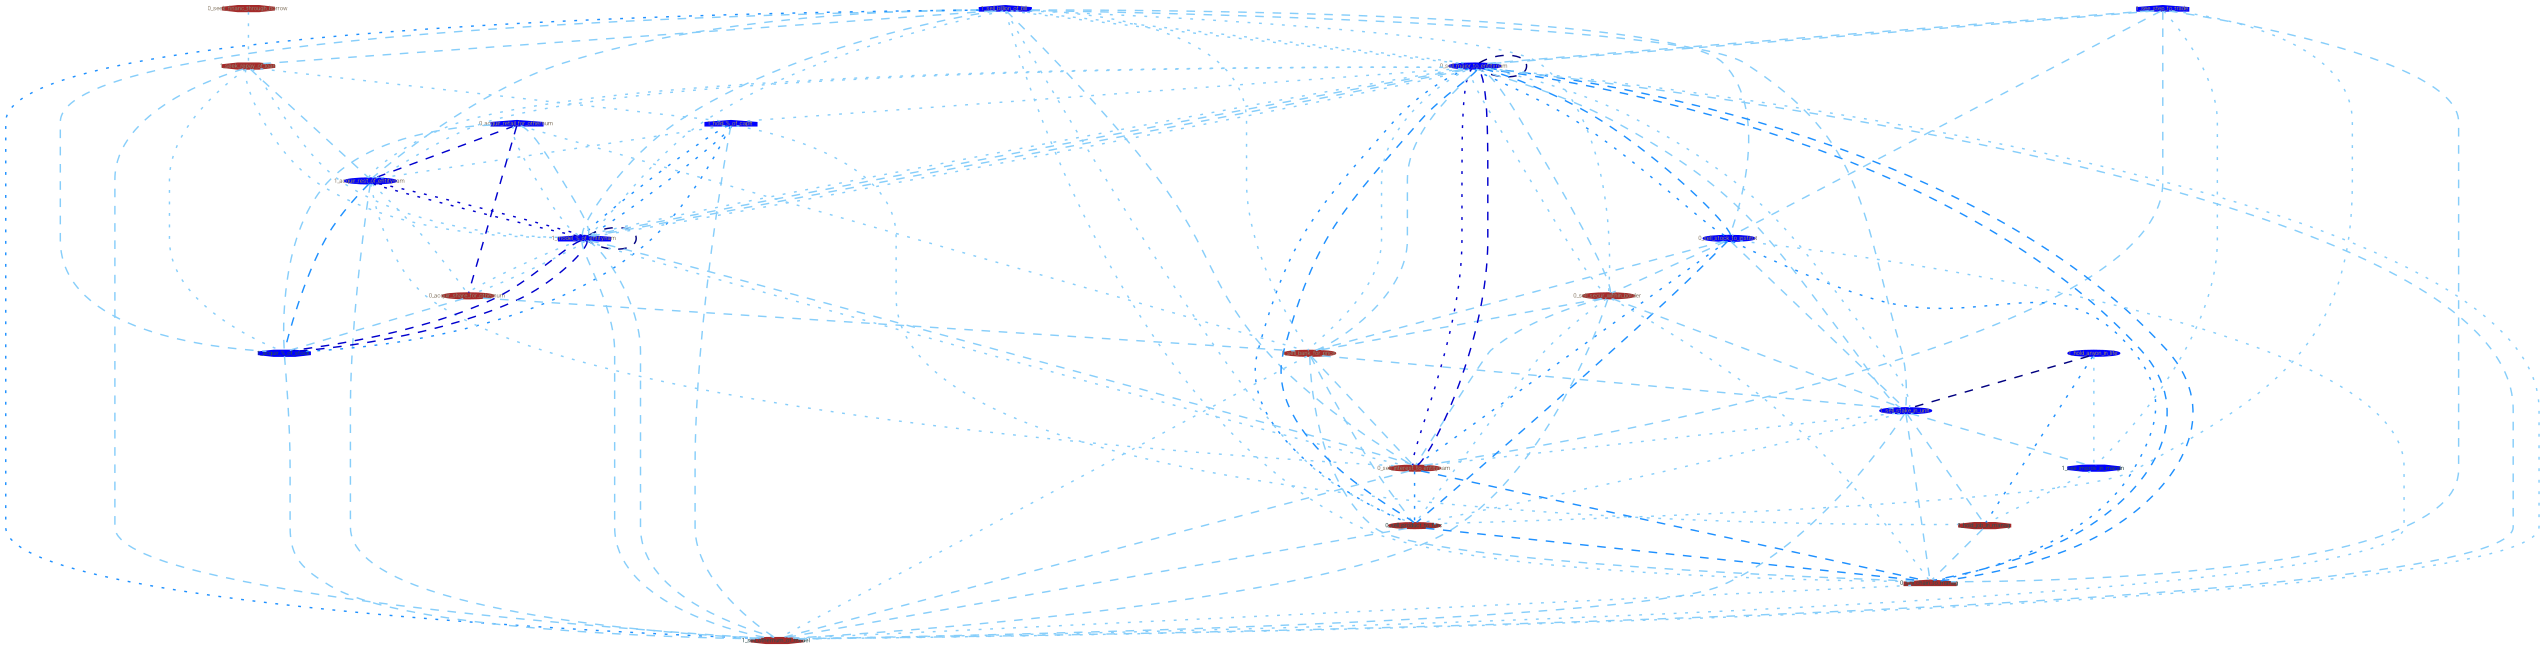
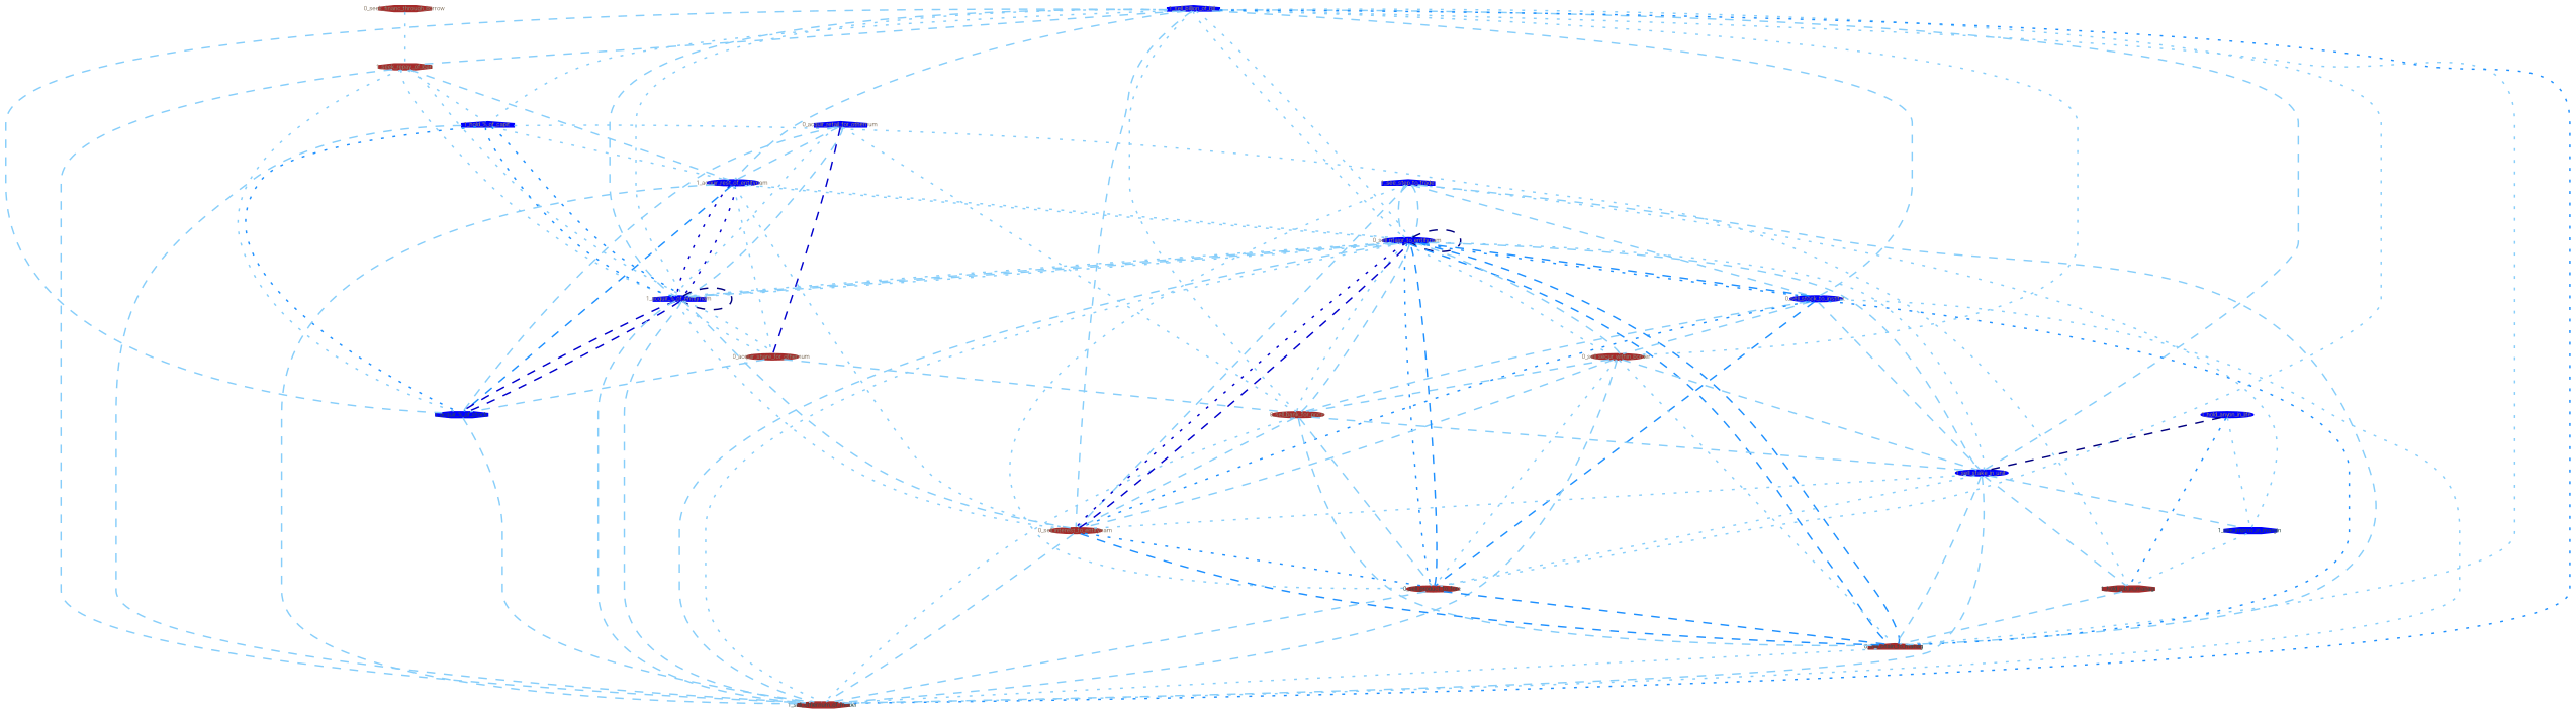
  graph {
    fontname=Roboto
    node [color=blue fixedsize=true fontcolor="#8b7d6b" fontname=Roboto fontsize=4 shape=ellipse style=filled]
    edge [color="#87cefa" fontname=Roboto style=dashed w=1]
    "1_see_step_to_trade " [height=.06 shape=house width=.5]
    "1_sell_billion_of_bill " [height=.06 shape=house width=.5]
    "0_seek_financ_through_borrow " [color=brown height=.06 shape=octagon width=.5]
    "1_seek_repay_of_loan " [color=brown height=.06 shape=octagon width=.5]
    "1_hold_anyon_in_life " [height=.06 width=.5]
    "1_hold_%_of_capit " [height=.06 shape=house width=.5]
    "0_acquir_retail_for_othernum " [height=.06 shape=house width=.5]
    "1_acquir_rest_of_entitynam " [height=.06 width=.5]
-   "1_acquir_%_of_entitynam " [height=.06 shape=house width=.5 label="1_model_%_of_entitynam"]
+   "1_acquir_%_of_entitynam " [height=.06 shape=house width=.5]
    "0_sell_major_to_entitynam " [height=.06 width=.5]
    "0_sell_stock_to_institut " [height=.06 width=.5]
    "0_acquir_share_for_othernum " [color=brown height=.06 width=.5]
    "0_sell_secur_within_border " [color=brown height=.06 width=.5]
    "0_sell_bank_for_price " [color=brown height=.06 width=.5]
    "1_sell_stake_in_unit " [height=.06 width=.5]
    "0_sell_interest_to_entitynam " [color=brown height=.06 width=.5]
    "1_see_improv_in_margin " [fontcolor="#2f4f4f" height=.06 shape=octagon width=.5]
    "0_sell_product_to_forc " [color=brown fontcolor="#2f4f4f" height=.06 width=.5]
    "0_sell_chain_to_manag " [color=brown fontcolor="#2f4f4f" height=.06 shape=house width=.5]
    "1_acquir_%_of_stock " [fontcolor="#2f4f4f" height=.06 shape=octagon width=.5]
    "1_sell_othernum_of_model " [color=brown fontcolor="#2f4f4f" height=.06 shape=octagon width=.5]
    "1_hold_job_in_manag " [color=brown fontcolor="#2f4f4f" height=.06 shape=octagon width=.5]
    subgraph sub_1 {
      "1_see_step_to_trade "
      "1_sell_billion_of_bill "
      "0_seek_financ_through_borrow "
      "1_seek_repay_of_loan "
      "1_hold_anyon_in_life "
      "1_hold_%_of_capit "
      "0_acquir_retail_for_othernum "
      "1_acquir_rest_of_entitynam "
      "1_acquir_%_of_entitynam "
      "0_sell_major_to_entitynam "
      "0_sell_stock_to_institut "
      "0_acquir_share_for_othernum "
      "0_sell_secur_within_border "
      "0_sell_bank_for_price "
      "1_sell_stake_in_unit "
      "0_sell_interest_to_entitynam "
    }
    subgraph sub_2 {
      "0_sell_major_to_entitynam "
    }
    "1_see_step_to_trade " -- "0_sell_major_to_entitynam "
    "1_see_step_to_trade " -- "0_sell_major_to_entitynam "
    "1_see_step_to_trade " -- "0_sell_stock_to_institut "
    "1_see_step_to_trade " -- "0_sell_interest_to_entitynam "
    "1_see_step_to_trade " -- "1_see_improv_in_margin " [style=dotted]
    "1_see_step_to_trade " -- "0_sell_product_to_forc " [style=dotted]
    "1_see_step_to_trade " -- "0_sell_chain_to_manag "
    "1_sell_billion_of_bill " -- "1_seek_repay_of_loan "
-   "0_sell_major_to_entitynam " -- "1_hold_%_of_capit " [style=dotted]
+   "1_sell_billion_of_bill " -- "1_hold_%_of_capit " [style=dotted]
    "1_sell_billion_of_bill " -- "1_acquir_rest_of_entitynam "
    "1_sell_billion_of_bill " -- "1_acquir_%_of_entitynam "
    "1_sell_billion_of_bill " -- "1_acquir_%_of_entitynam " [style=dotted]
    "1_sell_billion_of_bill " -- "0_sell_major_to_entitynam " [style=dotted]
    "1_sell_billion_of_bill " -- "0_sell_major_to_entitynam " [style=dotted]
    "1_sell_billion_of_bill " -- "0_sell_stock_to_institut "
    "1_sell_billion_of_bill " -- "0_sell_secur_within_border " [style=dotted]
    "1_sell_billion_of_bill " -- "0_sell_bank_for_price " [style=dotted]
    "1_sell_billion_of_bill " -- "1_sell_stake_in_unit "
    "1_sell_billion_of_bill " -- "0_sell_interest_to_entitynam "
    "1_sell_billion_of_bill " -- "0_sell_product_to_forc " [style=dotted]
    "1_sell_billion_of_bill " -- "0_sell_chain_to_manag " [style=dotted]
    "1_sell_billion_of_bill " -- "1_acquir_%_of_stock "
    "1_sell_billion_of_bill " -- "1_sell_othernum_of_model " [color="#1e90ff" style=dotted w=2]
    "0_seek_financ_through_borrow " -- "1_seek_repay_of_loan " [style=dotted]
    "1_seek_repay_of_loan " -- "1_hold_%_of_capit " [style=dotted]
    "1_seek_repay_of_loan " -- "1_acquir_rest_of_entitynam "
    "1_seek_repay_of_loan " -- "1_acquir_%_of_entitynam " [style=dotted]
    "1_seek_repay_of_loan " -- "1_acquir_%_of_entitynam " [style=dotted]
    "1_seek_repay_of_loan " -- "1_acquir_%_of_stock " [style=dotted]
    "1_seek_repay_of_loan " -- "1_sell_othernum_of_model "
    "1_hold_anyon_in_life " -- "1_sell_stake_in_unit " [color="#000080"]
    "1_hold_anyon_in_life " -- "1_see_improv_in_margin " [style=dotted]
    "1_hold_anyon_in_life " -- "1_hold_job_in_manag " [color="#1e90ff" style=dotted w=2]
    "1_hold_%_of_capit " -- "1_acquir_rest_of_entitynam " [style=dotted]
    "1_hold_%_of_capit " -- "1_acquir_%_of_entitynam " [color="#1e90ff" style=dotted w=2]
    "1_hold_%_of_capit " -- "1_acquir_%_of_entitynam " [color="#1e90ff" style=dotted w=2]
    "1_hold_%_of_capit " -- "1_acquir_%_of_stock " [color="#1e90ff" style=dotted w=2]
    "1_hold_%_of_capit " -- "1_sell_othernum_of_model "
    "1_hold_%_of_capit " -- "1_hold_job_in_manag " [style=dotted]
-   "0_acquir_retail_for_othernum " -- "1_acquir_rest_of_entitynam " [color="#0000cd"]
+   "0_acquir_retail_for_othernum " -- "1_acquir_rest_of_entitynam "
    "0_acquir_retail_for_othernum " -- "1_acquir_%_of_entitynam " [style=dotted]
    "0_acquir_retail_for_othernum " -- "1_acquir_%_of_entitynam "
    "0_acquir_retail_for_othernum " -- "0_acquir_share_for_othernum " [color="#0000cd" w=3]
    "0_acquir_retail_for_othernum " -- "0_sell_bank_for_price " [style=dotted]
    "0_acquir_retail_for_othernum " -- "1_acquir_%_of_stock "
    "1_acquir_rest_of_entitynam " -- "1_acquir_%_of_entitynam " [color="#0000cd" style=dotted w=3]
    "1_acquir_rest_of_entitynam " -- "1_acquir_%_of_entitynam " [color="#0000cd" style=dotted w=3]
    "1_acquir_rest_of_entitynam " -- "0_sell_major_to_entitynam " [style=dotted]
    "1_acquir_rest_of_entitynam " -- "0_sell_major_to_entitynam " [style=dotted]
    "1_acquir_rest_of_entitynam " -- "0_acquir_share_for_othernum " [style=dotted]
    "1_acquir_rest_of_entitynam " -- "0_sell_interest_to_entitynam " [style=dotted]
    "1_acquir_rest_of_entitynam " -- "1_acquir_%_of_stock " [color="#1e90ff" w=2]
    "1_acquir_rest_of_entitynam " -- "1_sell_othernum_of_model "
    "1_acquir_%_of_entitynam " -- "1_acquir_%_of_entitynam " [color="#000080" w=4]
    "1_acquir_%_of_entitynam " -- "0_sell_major_to_entitynam "
    "1_acquir_%_of_entitynam " -- "0_sell_major_to_entitynam "
    "1_acquir_%_of_entitynam " -- "0_sell_major_to_entitynam " [style=dotted]
    "1_acquir_%_of_entitynam " -- "0_acquir_share_for_othernum " [style=dotted]
    "1_acquir_%_of_entitynam " -- "0_acquir_share_for_othernum " [style=dotted]
    "1_acquir_%_of_entitynam " -- "0_sell_interest_to_entitynam " [style=dotted]
    "1_acquir_%_of_entitynam " -- "0_sell_interest_to_entitynam "
    "1_acquir_%_of_entitynam " -- "1_acquir_%_of_stock " [color="#0000cd" w=3]
    "1_acquir_%_of_entitynam " -- "1_acquir_%_of_stock " [color="#0000cd" w=3]
    "1_acquir_%_of_entitynam " -- "1_sell_othernum_of_model "
    "1_acquir_%_of_entitynam " -- "1_sell_othernum_of_model "
    "0_sell_major_to_entitynam " -- "1_acquir_%_of_entitynam " [style=dotted]
    "0_sell_major_to_entitynam " -- "0_sell_major_to_entitynam " [color="#000080" w=4]
    "0_sell_major_to_entitynam " -- "0_sell_stock_to_institut " [color="#1e90ff" style=dotted w=2]
    "0_sell_major_to_entitynam " -- "0_sell_secur_within_border " [style=dotted]
    "0_sell_major_to_entitynam " -- "0_sell_bank_for_price " [style=dotted]
    "0_sell_major_to_entitynam " -- "1_sell_stake_in_unit "
    "0_sell_major_to_entitynam " -- "0_sell_interest_to_entitynam " [color="#0000cd" style=dotted w=3]
    "0_sell_major_to_entitynam " -- "0_sell_product_to_forc " [color="#1e90ff" style=dotted w=2]
    "0_sell_major_to_entitynam " -- "0_sell_chain_to_manag " [color="#1e90ff" w=2]
    "0_sell_major_to_entitynam " -- "0_sell_chain_to_manag " [color="#1e90ff" w=2]
    "0_sell_major_to_entitynam " -- "1_sell_othernum_of_model "
    "0_sell_major_to_entitynam " -- "1_sell_othernum_of_model " [style=dotted]
    "0_sell_stock_to_institut " -- "0_sell_major_to_entitynam " [color="#1e90ff" w=2]
    "0_sell_stock_to_institut " -- "0_sell_secur_within_border "
    "0_sell_stock_to_institut " -- "0_sell_bank_for_price "
    "0_sell_stock_to_institut " -- "1_sell_stake_in_unit "
    "0_sell_stock_to_institut " -- "0_sell_interest_to_entitynam " [color="#1e90ff" style=dotted w=2]
    "0_sell_stock_to_institut " -- "0_sell_product_to_forc " [color="#1e90ff" w=2]
    "0_sell_stock_to_institut " -- "0_sell_chain_to_manag " [color="#1e90ff" style=dotted w=2]
    "0_sell_stock_to_institut " -- "1_sell_othernum_of_model " [style=dotted]
    "0_acquir_share_for_othernum " -- "0_sell_bank_for_price "
    "0_acquir_share_for_othernum " -- "1_acquir_%_of_stock "
    "0_sell_secur_within_border " -- "0_sell_major_to_entitynam "
    "0_sell_secur_within_border " -- "0_sell_bank_for_price "
    "0_sell_secur_within_border " -- "1_sell_stake_in_unit "
    "0_sell_secur_within_border " -- "0_sell_interest_to_entitynam "
    "0_sell_secur_within_border " -- "0_sell_product_to_forc " [style=dotted]
    "0_sell_secur_within_border " -- "0_sell_chain_to_manag " [style=dotted]
    "0_sell_secur_within_border " -- "1_sell_othernum_of_model "
    "0_sell_bank_for_price " -- "0_sell_major_to_entitynam "
    "0_sell_bank_for_price " -- "1_sell_stake_in_unit "
    "0_sell_bank_for_price " -- "0_sell_interest_to_entitynam "
    "0_sell_bank_for_price " -- "0_sell_product_to_forc "
    "0_sell_bank_for_price " -- "0_sell_chain_to_manag "
    "0_sell_bank_for_price " -- "1_sell_othernum_of_model " [style=dotted]
    "1_sell_stake_in_unit " -- "0_sell_major_to_entitynam " [style=dotted]
    "1_sell_stake_in_unit " -- "0_sell_interest_to_entitynam " [style=dotted]
    "1_sell_stake_in_unit " -- "1_see_improv_in_margin "
    "1_sell_stake_in_unit " -- "0_sell_product_to_forc " [style=dotted]
    "1_sell_stake_in_unit " -- "0_sell_chain_to_manag "
    "1_sell_stake_in_unit " -- "1_sell_othernum_of_model "
    "1_sell_stake_in_unit " -- "1_hold_job_in_manag "
    "0_sell_interest_to_entitynam " -- "0_sell_major_to_entitynam " [color="#0000cd" w=3]
    "0_sell_interest_to_entitynam " -- "0_sell_product_to_forc " [color="#1e90ff" style=dotted w=2]
    "0_sell_interest_to_entitynam " -- "0_sell_chain_to_manag " [color="#1e90ff" w=2]
    "0_sell_interest_to_entitynam " -- "1_sell_othernum_of_model "
    "1_see_improv_in_margin " -- "1_hold_job_in_manag " [style=dotted]
    "0_sell_product_to_forc " -- "0_sell_major_to_entitynam " [color="#1e90ff" w=2]
    "0_sell_product_to_forc " -- "0_sell_chain_to_manag " [color="#1e90ff" w=2]
    "0_sell_product_to_forc " -- "1_sell_othernum_of_model "
    "0_sell_chain_to_manag " -- "1_sell_othernum_of_model " [style=dotted]
    "1_acquir_%_of_stock " -- "1_sell_othernum_of_model "
    "1_hold_job_in_manag " -- "0_sell_chain_to_manag "
  }
